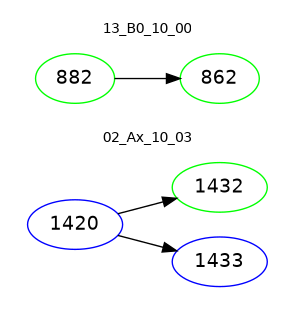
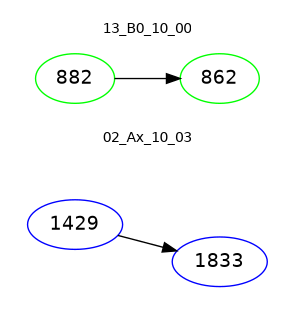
  digraph {
    fontname="DejaVu Sans"
    rankdir=LR
    node [color=green fontname="DejaVu Sans"]
    edge [color=black fontname="DejaVu Sans"]
-   n1 [color=blue label=1420]
-   n2 [color=blue label=1433]
-   n3 [label=1432]
+   n1 [color=blue label=1429]
+   n2 [color=blue label=1833]
    n4 [label=882]
    n5 [label=862]
    subgraph cluster_1 {
      color=white
      fontsize=10
      label="02_Ax_10_03"
      n1
      n2
-     n3
    }
    subgraph cluster_2 {
      color=white
      fontsize=10
      label="13_B0_10_00"
      n4
      n5
    }
    n1 -> n2
-   n1 -> n3
    n4 -> n5
  }
